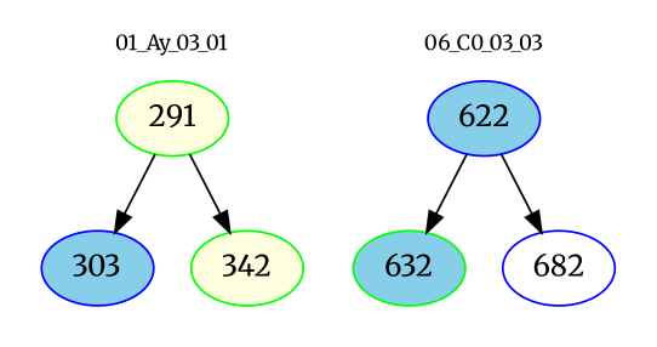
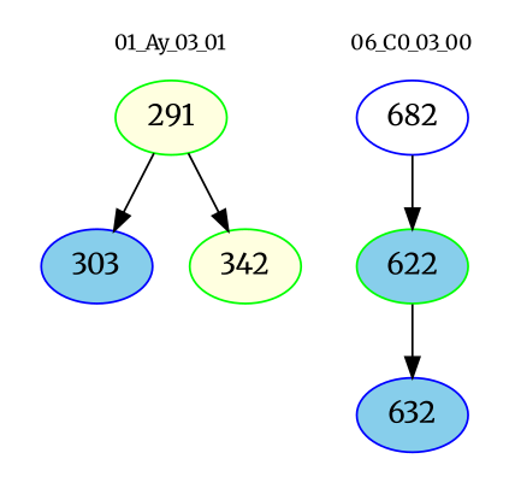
  digraph {
    fontname=Merriweather
    node [color=green fillcolor=skyblue fontname=Merriweather style=filled]
    edge [color=black fontname=Merriweather]
    n1 [fillcolor=lightyellow label=291]
    n2 [color=blue label=303]
    n3 [fillcolor=lightyellow label=342]
-   n4 [color=blue label=622]
-   n5 [label=632]
+   n4 [label=622]
+   n5 [color=blue label=632]
    n6 [color=blue fillcolor=white label=682]
    subgraph cluster_1 {
      color=white
      fontsize=10
      label="01_Ay_03_01"
      n1
      n2
      n3
    }
    subgraph cluster_2 {
      color=white
      fontsize=10
-     label="06_C0_03_03"
+     label="06_C0_03_00"
      n4
      n5
      n6
    }
    n1 -> n2
    n1 -> n3
    n4 -> n5
-   n4 -> n6
+   n6 -> n4
  }
